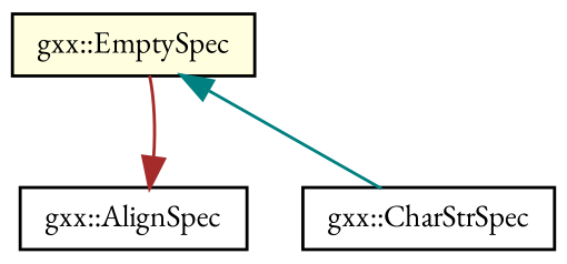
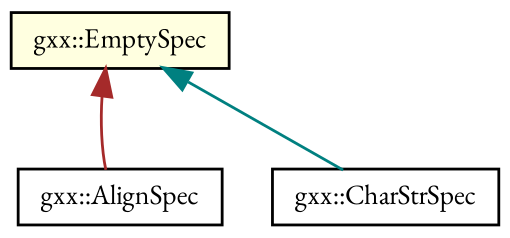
  digraph {
    fontname="EB Garamond"
    node [color=black fillcolor=white fontname="EB Garamond" fontsize=10 shape=record style=filled]
    edge [dir=back fontname="EB Garamond" fontsize=10 labelfontname=Helvetica labelfontsize=10 style=solid]
    n1 [fontcolor=black height=0.2 label="gxx::CharStrSpec" width=0.4]
    n2 [height=0.2 label="gxx::AlignSpec" width=0.4]
    n3 [fillcolor=lightyellow height=0.2 label="gxx::EmptySpec" width=0.4]
    n3 -> n1 [color=teal]
-   n2 -> n3 [color=brown]
+   n3 -> n2 [color=brown]
  }
